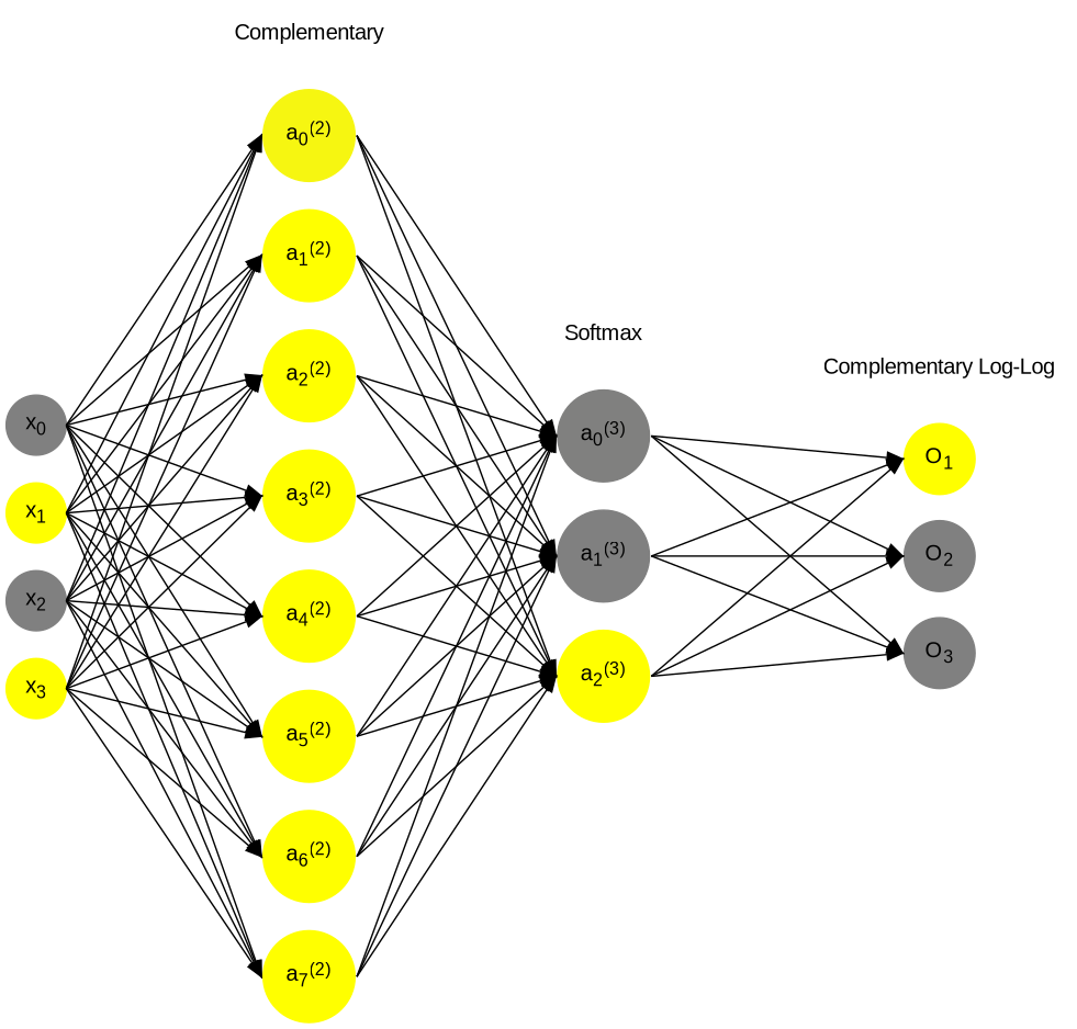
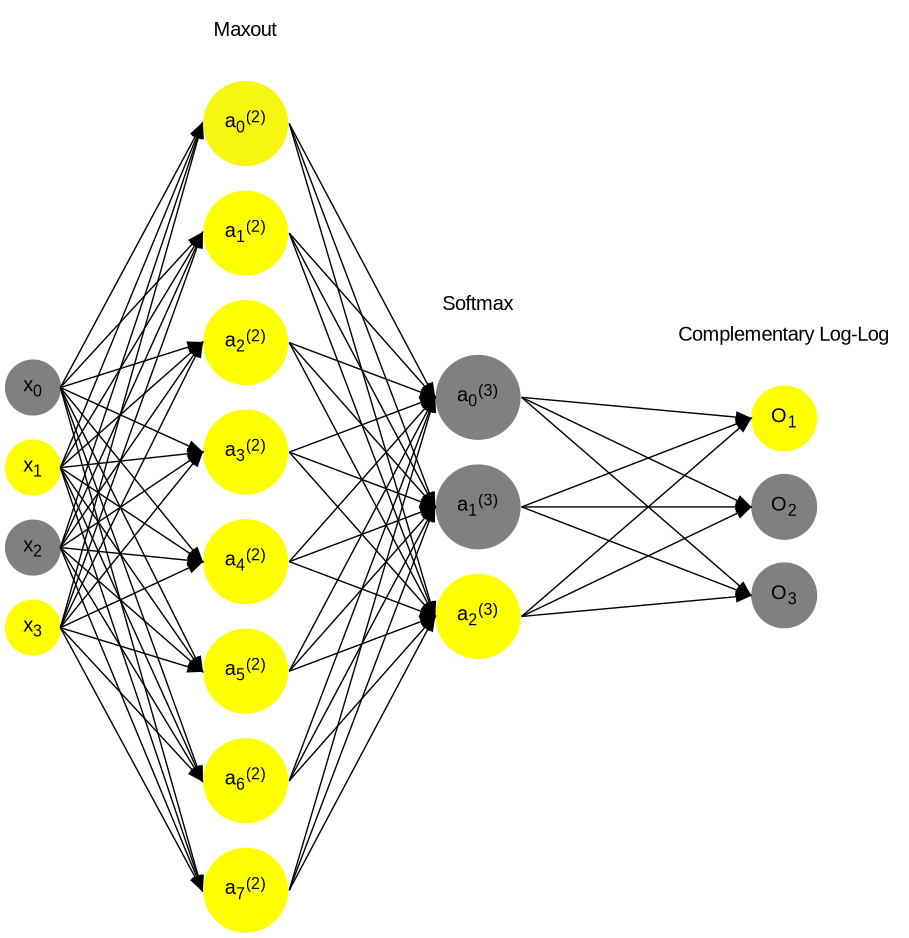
  digraph {
    rankdir=LR
    ranksep=1.4
    splines=false
    fontname="Liberation Sans"
    node [color="0.1667, 9.901005, 5.450502" fillcolor="0.1667, 9.901005, 5.450502" shape=circle style=filled fontname="Liberation Sans"]
    edge [headport=w style=solid tailport=e fontname="Liberation Sans"]
    n1 [color="0.1667, 0.0, 0.5" fillcolor="0.1667, 0.0, 0.5" label=<x<sub>0</sub>>]
    n2 [color="0.1667, 1.0, 1.0" fillcolor="0.1667, 1.0, 1.0" label=<x<sub>1</sub>>]
    n3 [color="0.1667, 0.0, 0.5" fillcolor="0.1667, 0.0, 0.5" label=<x<sub>2</sub>>]
    n4 [color="0.1667, 1.0, 1.0" fillcolor="0.1667, 1.0, 1.0" label=<x<sub>3</sub>>]
    n5 [color="0.1667, 0.928107, 0.964053" fillcolor="0.1667, 0.928107, 0.964053" label=<a<sub>0</sub><sup>(2)</sup>>]
    n6 [label=<a<sub>1</sub><sup>(2)</sup>>]
    n7 [label=<a<sub>2</sub><sup>(2)</sup>>]
    n8 [label=<a<sub>3</sub><sup>(2)</sup>>]
    n9 [label=<a<sub>4</sub><sup>(2)</sup>>]
    n10 [label=<a<sub>5</sub><sup>(2)</sup>>]
    n11 [label=<a<sub>6</sub><sup>(2)</sup>>]
    n12 [label=<a<sub>7</sub><sup>(2)</sup>>]
    n13 [color="0.1667, 0.000002, 0.500001" fillcolor="0.1667, 0.000002, 0.500001" label=<a<sub>0</sub><sup>(3)</sup>>]
    n14 [color="0.1667, 0.000000, 0.500000" fillcolor="0.1667, 0.000000, 0.500000" label=<a<sub>1</sub><sup>(3)</sup>>]
    n15 [color="0.1667, 0.999998, 0.999999" fillcolor="0.1667, 0.999998, 0.999999" label=<a<sub>2</sub><sup>(3)</sup>>]
    n16 [color="0.1667, 1.0, 1.0" fillcolor="0.1667, 1.0, 1.0" label=<O<sub>1</sub>>]
    n17 [color="0.1667, 0.0, 0.5" fillcolor="0.1667, 0.0, 0.5" label=<O<sub>2</sub>>]
    n18 [color="0.1667, 0.0, 0.5" fillcolor="0.1667, 0.0, 0.5" label=<O<sub>3</sub>>]
-   n19 [label=Complementary shape=plaintext color="" fillcolor="" style=""]
+   n19 [label=Maxout shape=plaintext color="" fillcolor="" style=""]
    n20 [label=Softmax shape=plaintext color="" fillcolor="" style=""]
    n21 [label="Complementary Log-Log" shape=plaintext color="" fillcolor="" style=""]
    subgraph sub_1 {
      n1
    }
    subgraph sub_2 {
      n2
    }
    subgraph sub_3 {
      n3
    }
    subgraph sub_4 {
      n4
    }
    subgraph sub_5 {
      n5
    }
    subgraph sub_6 {
      n6
    }
    subgraph sub_7 {
      n7
    }
    subgraph sub_8 {
      n8
    }
    subgraph sub_9 {
      n9
    }
    subgraph sub_10 {
      n10
    }
    subgraph sub_11 {
      n11
    }
    subgraph sub_12 {
      n12
    }
    subgraph sub_13 {
      n13
    }
    subgraph sub_14 {
      n14
    }
    subgraph sub_15 {
      n15
    }
    subgraph sub_16 {
      n16
    }
    subgraph sub_17 {
      n17
    }
    subgraph sub_18 {
      n18
    }
    subgraph sub_19 {
      rank=same
      n1
      n2
      n3
      n4
    }
    subgraph sub_20 {
      rank=same
      n5
      n6
      n7
      n8
      n9
      n10
      n11
      n12
    }
    subgraph sub_21 {
      rank=same
      n13
      n14
      n15
    }
    subgraph sub_22 {
      rank=same
      n16
      n17
      n18
    }
    subgraph sub_23 {
      rank=same
      n5
      n19
    }
    subgraph sub_24 {
      rank=same
      n13
      n20
    }
    subgraph sub_25 {
      rank=same
      n16
      n21
    }
    n1 -> n2 [style=invis]
    n1 -> n5
    n1 -> n6
    n1 -> n7
    n1 -> n8
    n1 -> n9
    n1 -> n10
    n1 -> n11
    n1 -> n12
    n2 -> n3 [style=invis]
    n2 -> n5
    n2 -> n6
    n2 -> n7
    n2 -> n8
    n2 -> n9
    n2 -> n10
    n2 -> n11
    n2 -> n12
    n3 -> n4 [style=invis]
    n3 -> n5
    n3 -> n6
    n3 -> n7
    n3 -> n8
    n3 -> n9
    n3 -> n10
    n3 -> n11
    n3 -> n12
    n4 -> n5
    n4 -> n6
    n4 -> n7
    n4 -> n8
    n4 -> n9
    n4 -> n10
    n4 -> n11
    n4 -> n12
    n5 -> n6 [style=invis]
    n5 -> n13
    n5 -> n14
    n5 -> n15
    n6 -> n7 [style=invis]
    n6 -> n13
    n6 -> n14
    n6 -> n15
    n7 -> n8 [style=invis]
    n7 -> n13
    n7 -> n14
    n7 -> n15
    n8 -> n9 [style=invis]
    n8 -> n13
    n8 -> n14
    n8 -> n15
    n9 -> n10 [style=invis]
    n9 -> n13
    n9 -> n14
    n9 -> n15
    n10 -> n11 [style=invis]
    n10 -> n13
    n10 -> n14
    n10 -> n15
    n11 -> n12 [style=invis]
    n11 -> n13
    n11 -> n14
    n11 -> n15
    n12 -> n13
    n12 -> n14
    n12 -> n15
    n13 -> n14 [style=invis]
    n13 -> n16
    n13 -> n17
    n13 -> n18
    n14 -> n15 [style=invis]
    n14 -> n16
    n14 -> n17
    n14 -> n18
    n15 -> n16
    n15 -> n17
    n15 -> n18
    n16 -> n17 [style=invis]
    n17 -> n18 [style=invis]
    n19 -> n5 [style=invis]
    n20 -> n13 [style=invis]
    n21 -> n16 [style=invis]
  }
